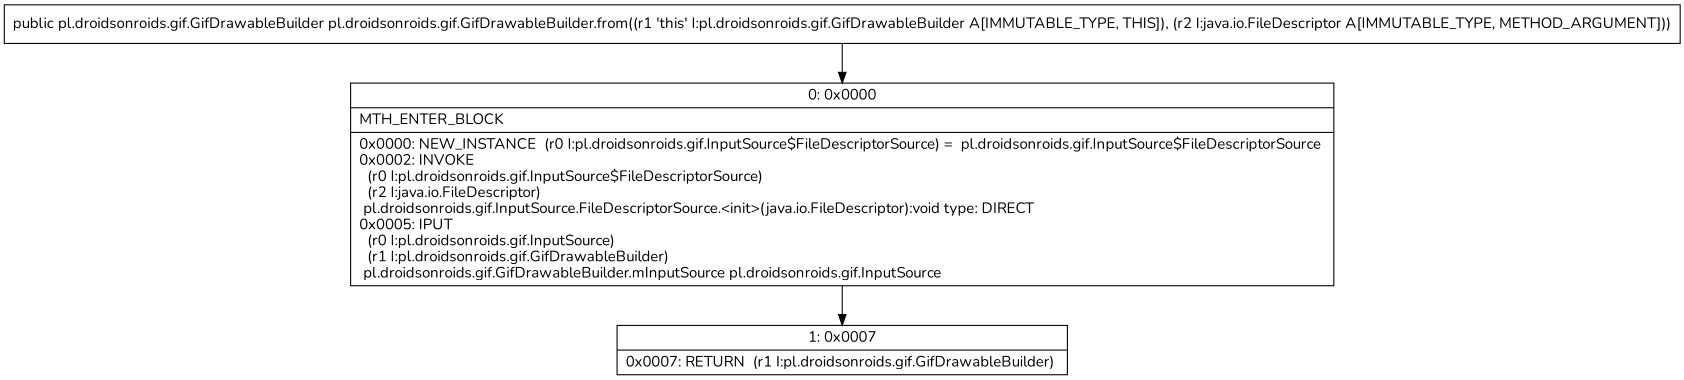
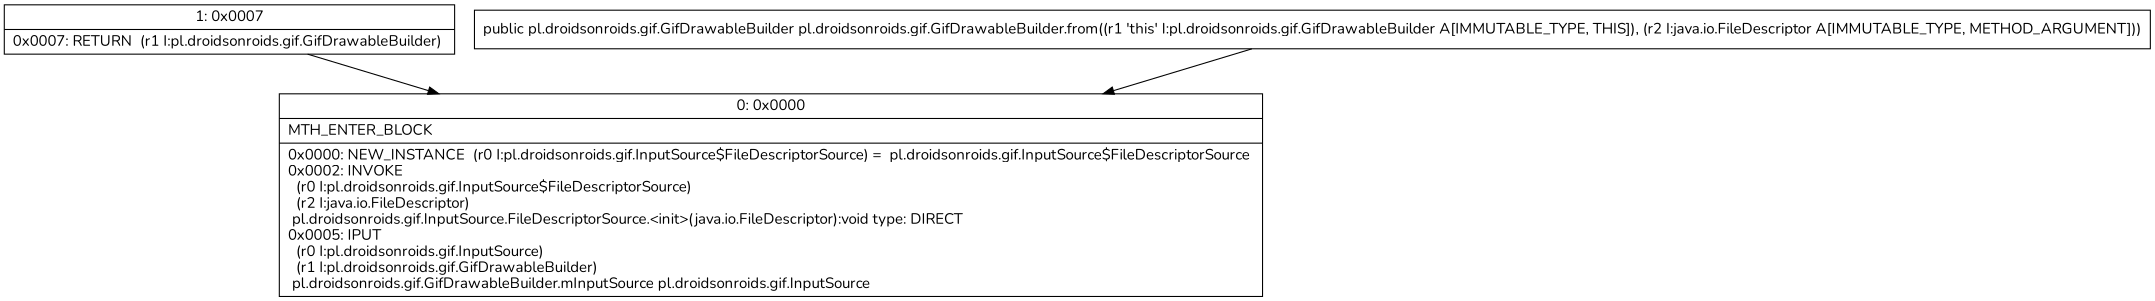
  digraph {
    fontname=Nunito
    node [shape=record fontname=Nunito]
    edge [fontname=Nunito]
    n1 [label="{0\:\ 0x0000|MTH_ENTER_BLOCK\l|0x0000: NEW_INSTANCE  (r0 I:pl.droidsonroids.gif.InputSource$FileDescriptorSource) =  pl.droidsonroids.gif.InputSource$FileDescriptorSource \l0x0002: INVOKE  \l  (r0 I:pl.droidsonroids.gif.InputSource$FileDescriptorSource)\l  (r2 I:java.io.FileDescriptor)\l pl.droidsonroids.gif.InputSource.FileDescriptorSource.\<init\>(java.io.FileDescriptor):void type: DIRECT \l0x0005: IPUT  \l  (r0 I:pl.droidsonroids.gif.InputSource)\l  (r1 I:pl.droidsonroids.gif.GifDrawableBuilder)\l pl.droidsonroids.gif.GifDrawableBuilder.mInputSource pl.droidsonroids.gif.InputSource \l}"]
    n2 [label="{1\:\ 0x0007|0x0007: RETURN  (r1 I:pl.droidsonroids.gif.GifDrawableBuilder) \l}"]
    n3 [label="{public pl.droidsonroids.gif.GifDrawableBuilder pl.droidsonroids.gif.GifDrawableBuilder.from((r1 'this' I:pl.droidsonroids.gif.GifDrawableBuilder A[IMMUTABLE_TYPE, THIS]), (r2 I:java.io.FileDescriptor A[IMMUTABLE_TYPE, METHOD_ARGUMENT])) }"]
-   n1 -> n2
+   n2 -> n1
    n3 -> n1
  }
